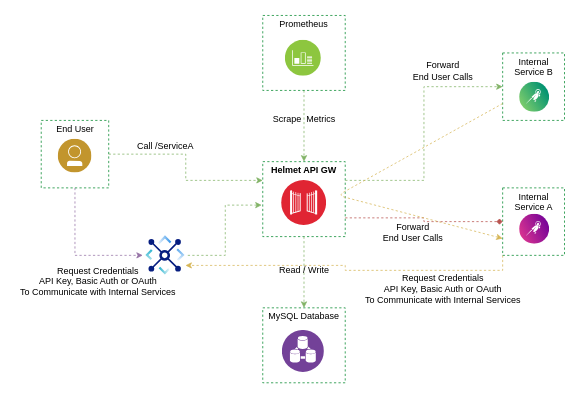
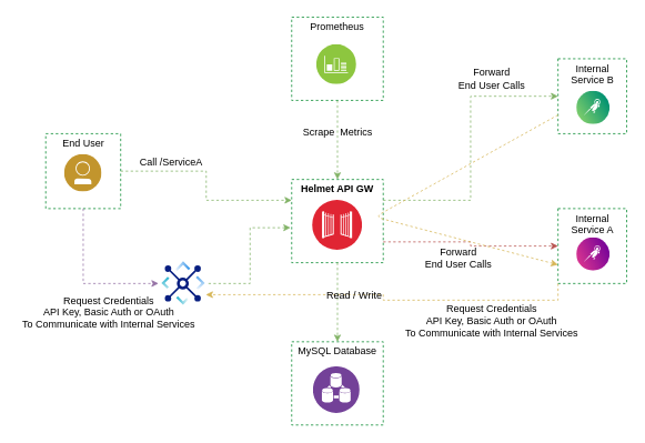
  <mxCell id="0" />
  <mxCell id="1" parent="0" />
  <mxCell id="2" value="Helmet API GW" style="fontStyle=1;verticalAlign=top;align=center;spacingTop=-2;fillColor=none;rounded=0;whiteSpace=wrap;html=1;strokeColor=#00882B;strokeWidth=1;dashed=1;container=1;collapsible=0;expand=0;recursiveResize=0;" parent="1" vertex="1"><mxGeometry x="350" y="215" width="110" height="100" as="geometry" /></mxCell>
  <mxCell id="3" value="&lt;span style=&quot;font-weight: normal&quot;&gt;Internal Service B&lt;/span&gt;" style="fontStyle=1;verticalAlign=top;align=center;spacingTop=-2;fillColor=none;rounded=0;whiteSpace=wrap;html=1;strokeColor=#00882B;strokeWidth=1;dashed=1;container=1;collapsible=0;expand=0;recursiveResize=0;" parent="1" vertex="1"><mxGeometry x="670" y="70" width="82.5" height="90" as="geometry" /></mxCell>
  <mxCell id="4" value="&lt;span style=&quot;font-weight: normal&quot;&gt;MySQL Database&lt;/span&gt;" style="fontStyle=1;verticalAlign=top;align=center;spacingTop=-2;fillColor=none;rounded=0;whiteSpace=wrap;html=1;strokeColor=#00882B;strokeWidth=1;dashed=1;container=1;collapsible=0;expand=0;recursiveResize=0;" parent="1" vertex="1"><mxGeometry x="350" y="410" width="110" height="100" as="geometry" /></mxCell>
  <mxCell id="5" value="" style="aspect=fixed;perimeter=ellipsePerimeter;html=1;align=center;shadow=0;dashed=0;fontColor=#4277BB;labelBackgroundColor=#ffffff;fontSize=12;spacingTop=3;image;image=img/lib/ibm/analytics/data_integration.svg;" parent="4" vertex="1"><mxGeometry x="26" y="30" width="56" height="56" as="geometry" /></mxCell>
  <mxCell id="6" value="" style="aspect=fixed;perimeter=ellipsePerimeter;html=1;align=center;fontSize=12;verticalAlign=top;fontColor=#364149;shadow=0;dashed=0;image;image=img/lib/cumulus/cumulus_netq_icon.svg;strokeColor=#000000;fillColor=none;" parent="1" vertex="1"><mxGeometry x="692.5" y="285" width="40" height="40" as="geometry" /></mxCell>
  <mxCell id="7" value="" style="aspect=fixed;perimeter=ellipsePerimeter;html=1;align=center;fontSize=12;verticalAlign=top;fontColor=#364149;shadow=0;dashed=0;image;image=img/lib/cumulus/cumulus_linux_icon.svg;strokeColor=#000000;fillColor=none;" parent="1" vertex="1"><mxGeometry x="692.5" y="109" width="40" height="40" as="geometry" /></mxCell>
  <mxCell id="8" value="" style="aspect=fixed;perimeter=ellipsePerimeter;html=1;align=center;shadow=0;dashed=0;fontColor=#4277BB;labelBackgroundColor=#ffffff;fontSize=12;spacingTop=3;image;image=img/lib/ibm/infrastructure/monitoring_logging.svg;" parent="1" vertex="1"><mxGeometry x="380" y="53" width="48" height="48" as="geometry" /></mxCell>
  <mxCell id="9" style="edgeStyle=orthogonalEdgeStyle;rounded=0;orthogonalLoop=1;jettySize=auto;html=1;exitX=0;exitY=1;exitDx=0;exitDy=0;entryX=1;entryY=0.75;entryDx=0;entryDy=0;dashed=1;fillColor=#fff2cc;strokeColor=#d6b656;" parent="1" source="10" target="24" edge="1"><mxGeometry relative="1" as="geometry" /></mxCell>
  <mxCell id="10" value="&lt;span style=&quot;font-weight: normal&quot;&gt;Internal Service A&lt;/span&gt;" style="fontStyle=1;verticalAlign=top;align=center;spacingTop=-2;fillColor=none;rounded=0;whiteSpace=wrap;html=1;strokeColor=#00882B;strokeWidth=1;dashed=1;container=1;collapsible=0;expand=0;recursiveResize=0;" parent="1" vertex="1"><mxGeometry x="670" y="250" width="82.5" height="90" as="geometry" /></mxCell>
  <mxCell id="11" style="edgeStyle=orthogonalEdgeStyle;rounded=0;orthogonalLoop=1;jettySize=auto;html=1;exitX=0.5;exitY=1;exitDx=0;exitDy=0;dashed=1;fillColor=#d5e8d4;strokeColor=#82b366;" parent="1" source="2" target="4" edge="1"><mxGeometry relative="1" as="geometry" /></mxCell>
  <mxCell id="12" style="edgeStyle=orthogonalEdgeStyle;rounded=0;orthogonalLoop=1;jettySize=auto;html=1;exitX=1;exitY=0.25;exitDx=0;exitDy=0;entryX=0;entryY=0.5;entryDx=0;entryDy=0;dashed=1;fillColor=#d5e8d4;strokeColor=#82b366;" parent="1" source="2" target="3" edge="1"><mxGeometry relative="1" as="geometry" /></mxCell>
- <mxCell id="13" style="edgeStyle=orthogonalEdgeStyle;rounded=0;orthogonalLoop=1;jettySize=auto;html=1;exitX=1;exitY=0.75;exitDx=0;exitDy=0;entryX=0;entryY=0.5;entryDx=0;entryDy=0;dashed=1;fillColor=#f8cecc;strokeColor=#b85450;endArrow=diamond;" parent="1" source="2" target="10" edge="1"><mxGeometry relative="1" as="geometry" /></mxCell>
+ <mxCell id="13" style="edgeStyle=orthogonalEdgeStyle;rounded=0;orthogonalLoop=1;jettySize=auto;html=1;exitX=1;exitY=0.75;exitDx=0;exitDy=0;entryX=0;entryY=0.5;entryDx=0;entryDy=0;dashed=1;fillColor=#f8cecc;strokeColor=#b85450;" parent="1" source="2" target="10" edge="1"><mxGeometry relative="1" as="geometry" /></mxCell>
  <mxCell id="14" style="edgeStyle=orthogonalEdgeStyle;rounded=0;orthogonalLoop=1;jettySize=auto;html=1;exitX=0.5;exitY=1;exitDx=0;exitDy=0;entryX=0.5;entryY=0;entryDx=0;entryDy=0;dashed=1;fillColor=#d5e8d4;strokeColor=#82b366;" parent="1" source="15" target="2" edge="1"><mxGeometry relative="1" as="geometry" /></mxCell>
  <mxCell id="15" value="&lt;span style=&quot;font-size: 12px ; font-weight: 400&quot;&gt;Prometheus&lt;/span&gt;" style="fontStyle=1;verticalAlign=top;align=center;spacingTop=-2;fillColor=none;rounded=0;whiteSpace=wrap;html=1;strokeColor=#00882B;strokeWidth=1;dashed=1;container=1;collapsible=0;expand=0;recursiveResize=0;" parent="1" vertex="1"><mxGeometry x="350" y="20" width="110" height="100" as="geometry" /></mxCell>
  <mxCell id="16" value="" style="aspect=fixed;perimeter=ellipsePerimeter;html=1;align=center;shadow=0;dashed=0;fontColor=#4277BB;labelBackgroundColor=#ffffff;fontSize=12;spacingTop=3;image;image=img/lib/ibm/security/gateway.svg;" parent="1" vertex="1"><mxGeometry x="375" y="240" width="60" height="60" as="geometry" /></mxCell>
  <mxCell id="17" value="" style="aspect=fixed;perimeter=ellipsePerimeter;html=1;align=center;shadow=0;dashed=0;fontColor=#4277BB;labelBackgroundColor=#ffffff;fontSize=12;spacingTop=3;image;image=img/lib/ibm/users/user.svg;" parent="1" vertex="1"><mxGeometry x="77" y="185" width="45" height="45" as="geometry" /></mxCell>
  <mxCell id="18" style="edgeStyle=orthogonalEdgeStyle;rounded=0;orthogonalLoop=1;jettySize=auto;html=1;exitX=0.5;exitY=1;exitDx=0;exitDy=0;entryX=0;entryY=0.5;entryDx=0;entryDy=0;dashed=1;fillColor=#e1d5e7;strokeColor=#9673a6;" parent="1" source="20" target="24" edge="1"><mxGeometry relative="1" as="geometry" /></mxCell>
  <mxCell id="19" style="edgeStyle=orthogonalEdgeStyle;rounded=0;orthogonalLoop=1;jettySize=auto;html=1;exitX=1;exitY=0.5;exitDx=0;exitDy=0;entryX=0;entryY=0.25;entryDx=0;entryDy=0;dashed=1;fillColor=#d5e8d4;strokeColor=#82b366;" parent="1" source="20" target="2" edge="1"><mxGeometry relative="1" as="geometry" /></mxCell>
  <mxCell id="20" value="&lt;span style=&quot;font-weight: normal&quot;&gt;End User&lt;/span&gt;" style="fontStyle=1;verticalAlign=top;align=center;spacingTop=-2;fillColor=none;rounded=0;whiteSpace=wrap;html=1;strokeColor=#00882B;strokeWidth=1;dashed=1;container=1;collapsible=0;expand=0;recursiveResize=0;" parent="1" vertex="1"><mxGeometry x="54.5" y="160" width="90" height="90" as="geometry" /></mxCell>
  <mxCell id="21" value="Scrape&amp;nbsp; Metrics" style="text;html=1;align=center;verticalAlign=middle;resizable=0;points=[];autosize=1;strokeColor=none;" parent="1" vertex="1"><mxGeometry x="355" y="149" width="100" height="20" as="geometry" /></mxCell>
- <mxCell id="22" value="Read / Write" style="text;html=1;align=center;verticalAlign=middle;resizable=0;points=[];autosize=1;strokeColor=none;" parent="1" vertex="1"><mxGeometry x="365" y="350" width="80" height="20" as="geometry" /></mxCell>
+ <mxCell id="22" value="Read / Write" style="text;html=1;align=center;verticalAlign=middle;resizable=0;points=[];autosize=1;strokeColor=none;" parent="1" vertex="1"><mxGeometry x="385" y="345" width="80" height="20" as="geometry" /></mxCell>
  <mxCell id="23" style="edgeStyle=orthogonalEdgeStyle;rounded=0;orthogonalLoop=1;jettySize=auto;html=1;exitX=1;exitY=0.5;exitDx=0;exitDy=0;entryX=-0.013;entryY=0.58;entryDx=0;entryDy=0;entryPerimeter=0;dashed=1;fillColor=#d5e8d4;strokeColor=#82b366;" parent="1" source="24" target="2" edge="1"><mxGeometry relative="1" as="geometry" /></mxCell>
  <mxCell id="24" value="" style="aspect=fixed;perimeter=ellipsePerimeter;html=1;align=center;shadow=0;dashed=0;fontColor=#4277BB;labelBackgroundColor=#ffffff;fontSize=12;spacingTop=3;image;image=img/lib/ibm/vpc/TransitGateway.svg;" parent="1" vertex="1"><mxGeometry x="190" y="310" width="60" height="60" as="geometry" /></mxCell>
- <mxCell id="25" value="Call /ServiceA" style="text;html=1;align=center;verticalAlign=middle;resizable=0;points=[];autosize=1;strokeColor=none;" parent="1" vertex="1"><mxGeometry x="175" y="185" width="90" height="20" as="geometry" /></mxCell>
+ <mxCell id="25" value="Call /ServiceA" style="text;html=1;align=center;verticalAlign=middle;resizable=0;points=[];autosize=1;strokeColor=none;" parent="1" vertex="1"><mxGeometry x="160" y="185" width="90" height="20" as="geometry" /></mxCell>
  <mxCell id="26" value="Request Credentials&lt;br&gt;API Key, Basic Auth or OAuth&lt;br&gt;To Communicate with Internal Services" style="text;html=1;align=center;verticalAlign=middle;resizable=0;points=[];autosize=1;strokeColor=none;" parent="1" vertex="1"><mxGeometry x="20" y="350" width="220" height="50" as="geometry" /></mxCell>
  <mxCell id="27" value="" style="html=1;labelBackgroundColor=#ffffff;endArrow=classic;endFill=1;endSize=6;jettySize=auto;orthogonalLoop=1;strokeWidth=1;fontSize=14;dashed=1;exitX=0;exitY=0.75;exitDx=0;exitDy=0;entryX=0;entryY=0.75;entryDx=0;entryDy=0;fillColor=#fff2cc;strokeColor=#d6b656;" parent="1" source="3" target="10" edge="1"><mxGeometry width="60" height="60" relative="1" as="geometry"><mxPoint x="530" y="375" as="sourcePoint" /><mxPoint x="590" y="315" as="targetPoint" /><Array as="points"><mxPoint x="450" y="260" /></Array></mxGeometry></mxCell>
  <mxCell id="28" value="Forward &lt;br&gt;End User Calls" style="text;html=1;align=center;verticalAlign=middle;resizable=0;points=[];autosize=1;strokeColor=none;" parent="1" vertex="1"><mxGeometry x="540" y="79" width="100" height="30" as="geometry" /></mxCell>
  <mxCell id="29" value="Forward &lt;br&gt;End User Calls" style="text;html=1;align=center;verticalAlign=middle;resizable=0;points=[];autosize=1;strokeColor=none;" parent="1" vertex="1"><mxGeometry x="500" y="295" width="100" height="30" as="geometry" /></mxCell>
  <mxCell id="30" value="Request Credentials&lt;br&gt;API Key, Basic Auth or OAuth&lt;br&gt;To Communicate with Internal Services" style="text;html=1;align=center;verticalAlign=middle;resizable=0;points=[];autosize=1;strokeColor=none;" parent="1" vertex="1"><mxGeometry x="480" y="360" width="220" height="50" as="geometry" /></mxCell>
